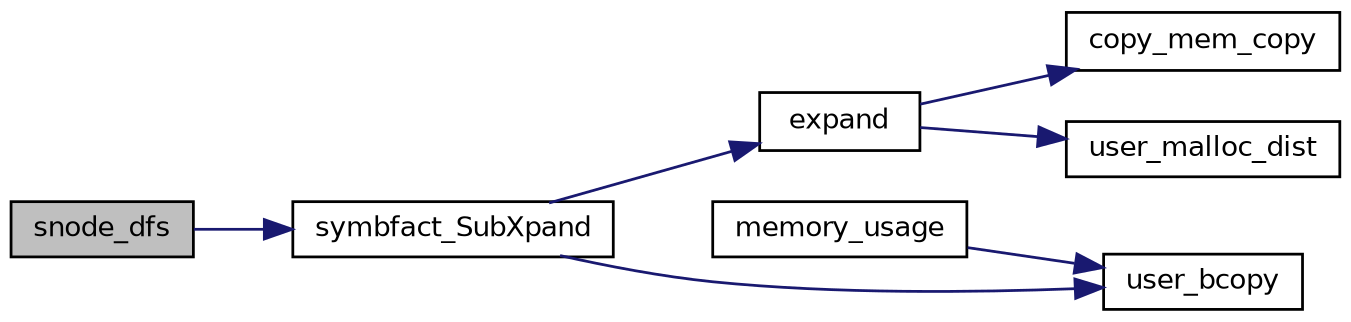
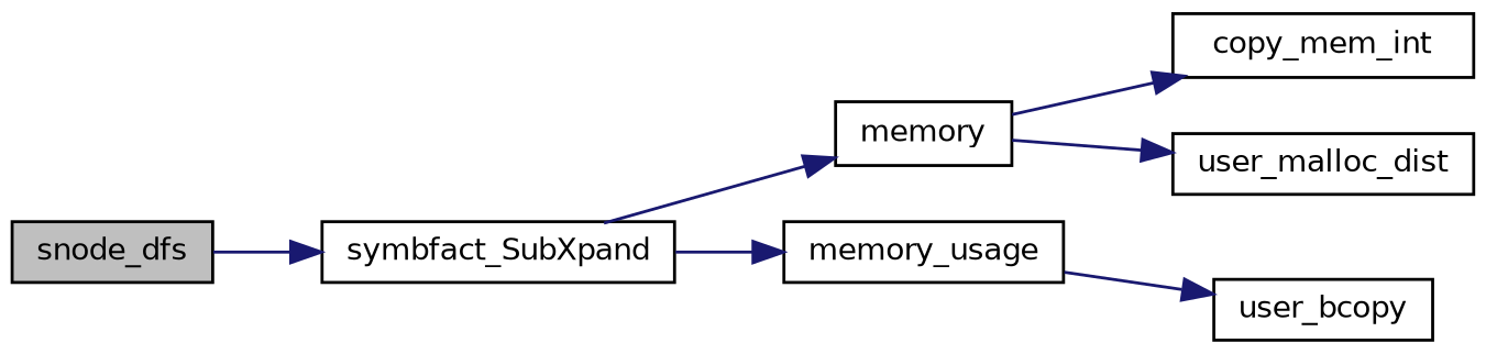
  digraph {
    fontname="DejaVu Sans"
    rankdir=LR
    node [color=black fillcolor=white fontname="DejaVu Sans" fontsize=10 shape=record style=filled]
    edge [color=midnightblue fontname="DejaVu Sans" fontsize=10 labelfontname=Helvetica labelfontsize=10 style=solid]
    n1 [fillcolor=grey75 fontcolor=black height=0.2 label=snode_dfs width=0.4]
    n2 [height=0.2 label=symbfact_SubXpand width=0.4]
-   n3 [height=0.2 label=expand width=0.4]
+   n3 [height=0.2 label=memory width=0.4]
    n4 [height=0.2 label=memory_usage width=0.4]
-   n5 [height=0.2 label=copy_mem_copy width=0.4]
+   n5 [height=0.2 label=copy_mem_int width=0.4]
    n6 [height=0.2 label=user_malloc_dist width=0.4]
    n7 [height=0.2 label=user_bcopy width=0.4]
    n1 -> n2
    n2 -> n3
-   n2 -> n7
+   n2 -> n4
    n3 -> n5
    n3 -> n6
    n4 -> n7
  }
